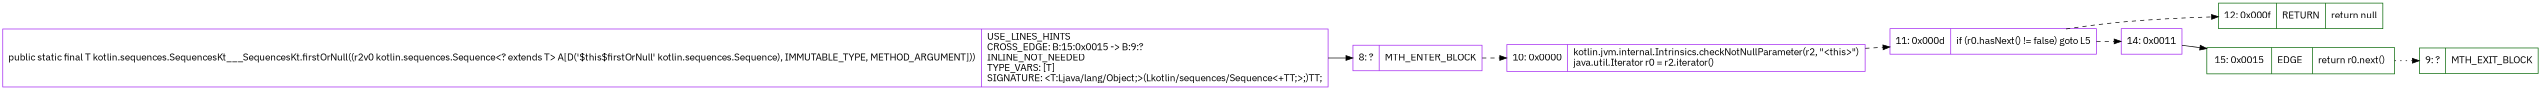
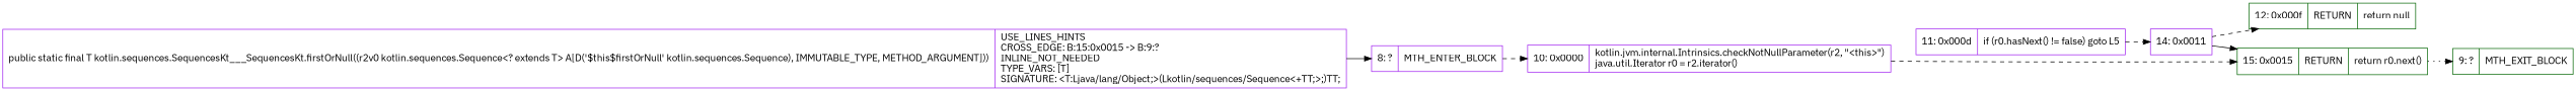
  digraph {
    fontname="IBM Plex Sans"
    rankdir=LR
    node [color=purple fontname="IBM Plex Sans" shape=record]
    edge [fontname="IBM Plex Sans" style=dashed]
    n1 [label="{8\:\ ?|MTH_ENTER_BLOCK\l}"]
    n2 [label="{10\:\ 0x0000|kotlin.jvm.internal.Intrinsics.checkNotNullParameter(r2, \"\<this\>\")\ljava.util.Iterator r0 = r2.iterator()\l}"]
    n3 [label="{11\:\ 0x000d|if (r0.hasNext() != false) goto L5\l}"]
    n4 [color=darkgreen label="{12\:\ 0x000f|RETURN\l|return null\l}"]
    n5 [label="{14\:\ 0x0011}"]
-   n6 [color=darkgreen label="{15\:\ 0x0015|EDGE\l|return r0.next()\l}"]
+   n6 [color=darkgreen label="{15\:\ 0x0015|RETURN\l|return r0.next()\l}"]
    n7 [color=darkgreen label="{9\:\ ?|MTH_EXIT_BLOCK\l}"]
    n8 [label="{public static final T kotlin.sequences.SequencesKt___SequencesKt.firstOrNull((r2v0 kotlin.sequences.Sequence\<? extends T\> A[D('$this$firstOrNull' kotlin.sequences.Sequence), IMMUTABLE_TYPE, METHOD_ARGUMENT]))  | USE_LINES_HINTS\lCROSS_EDGE: B:15:0x0015 \-\> B:9:?\lINLINE_NOT_NEEDED\lTYPE_VARS: [T]\lSIGNATURE: \<T:Ljava\/lang\/Object;\>(Lkotlin\/sequences\/Sequence\<+TT;\>;)TT;\l}"]
    n1 -> n2
-   n2 -> n3
-   n3 -> n4
+   n2 -> n6
+   n5 -> n4
    n3 -> n5
    n5 -> n6 [style=solid]
    n6 -> n7 [style=dotted]
    n8 -> n1 [style=solid]
  }
